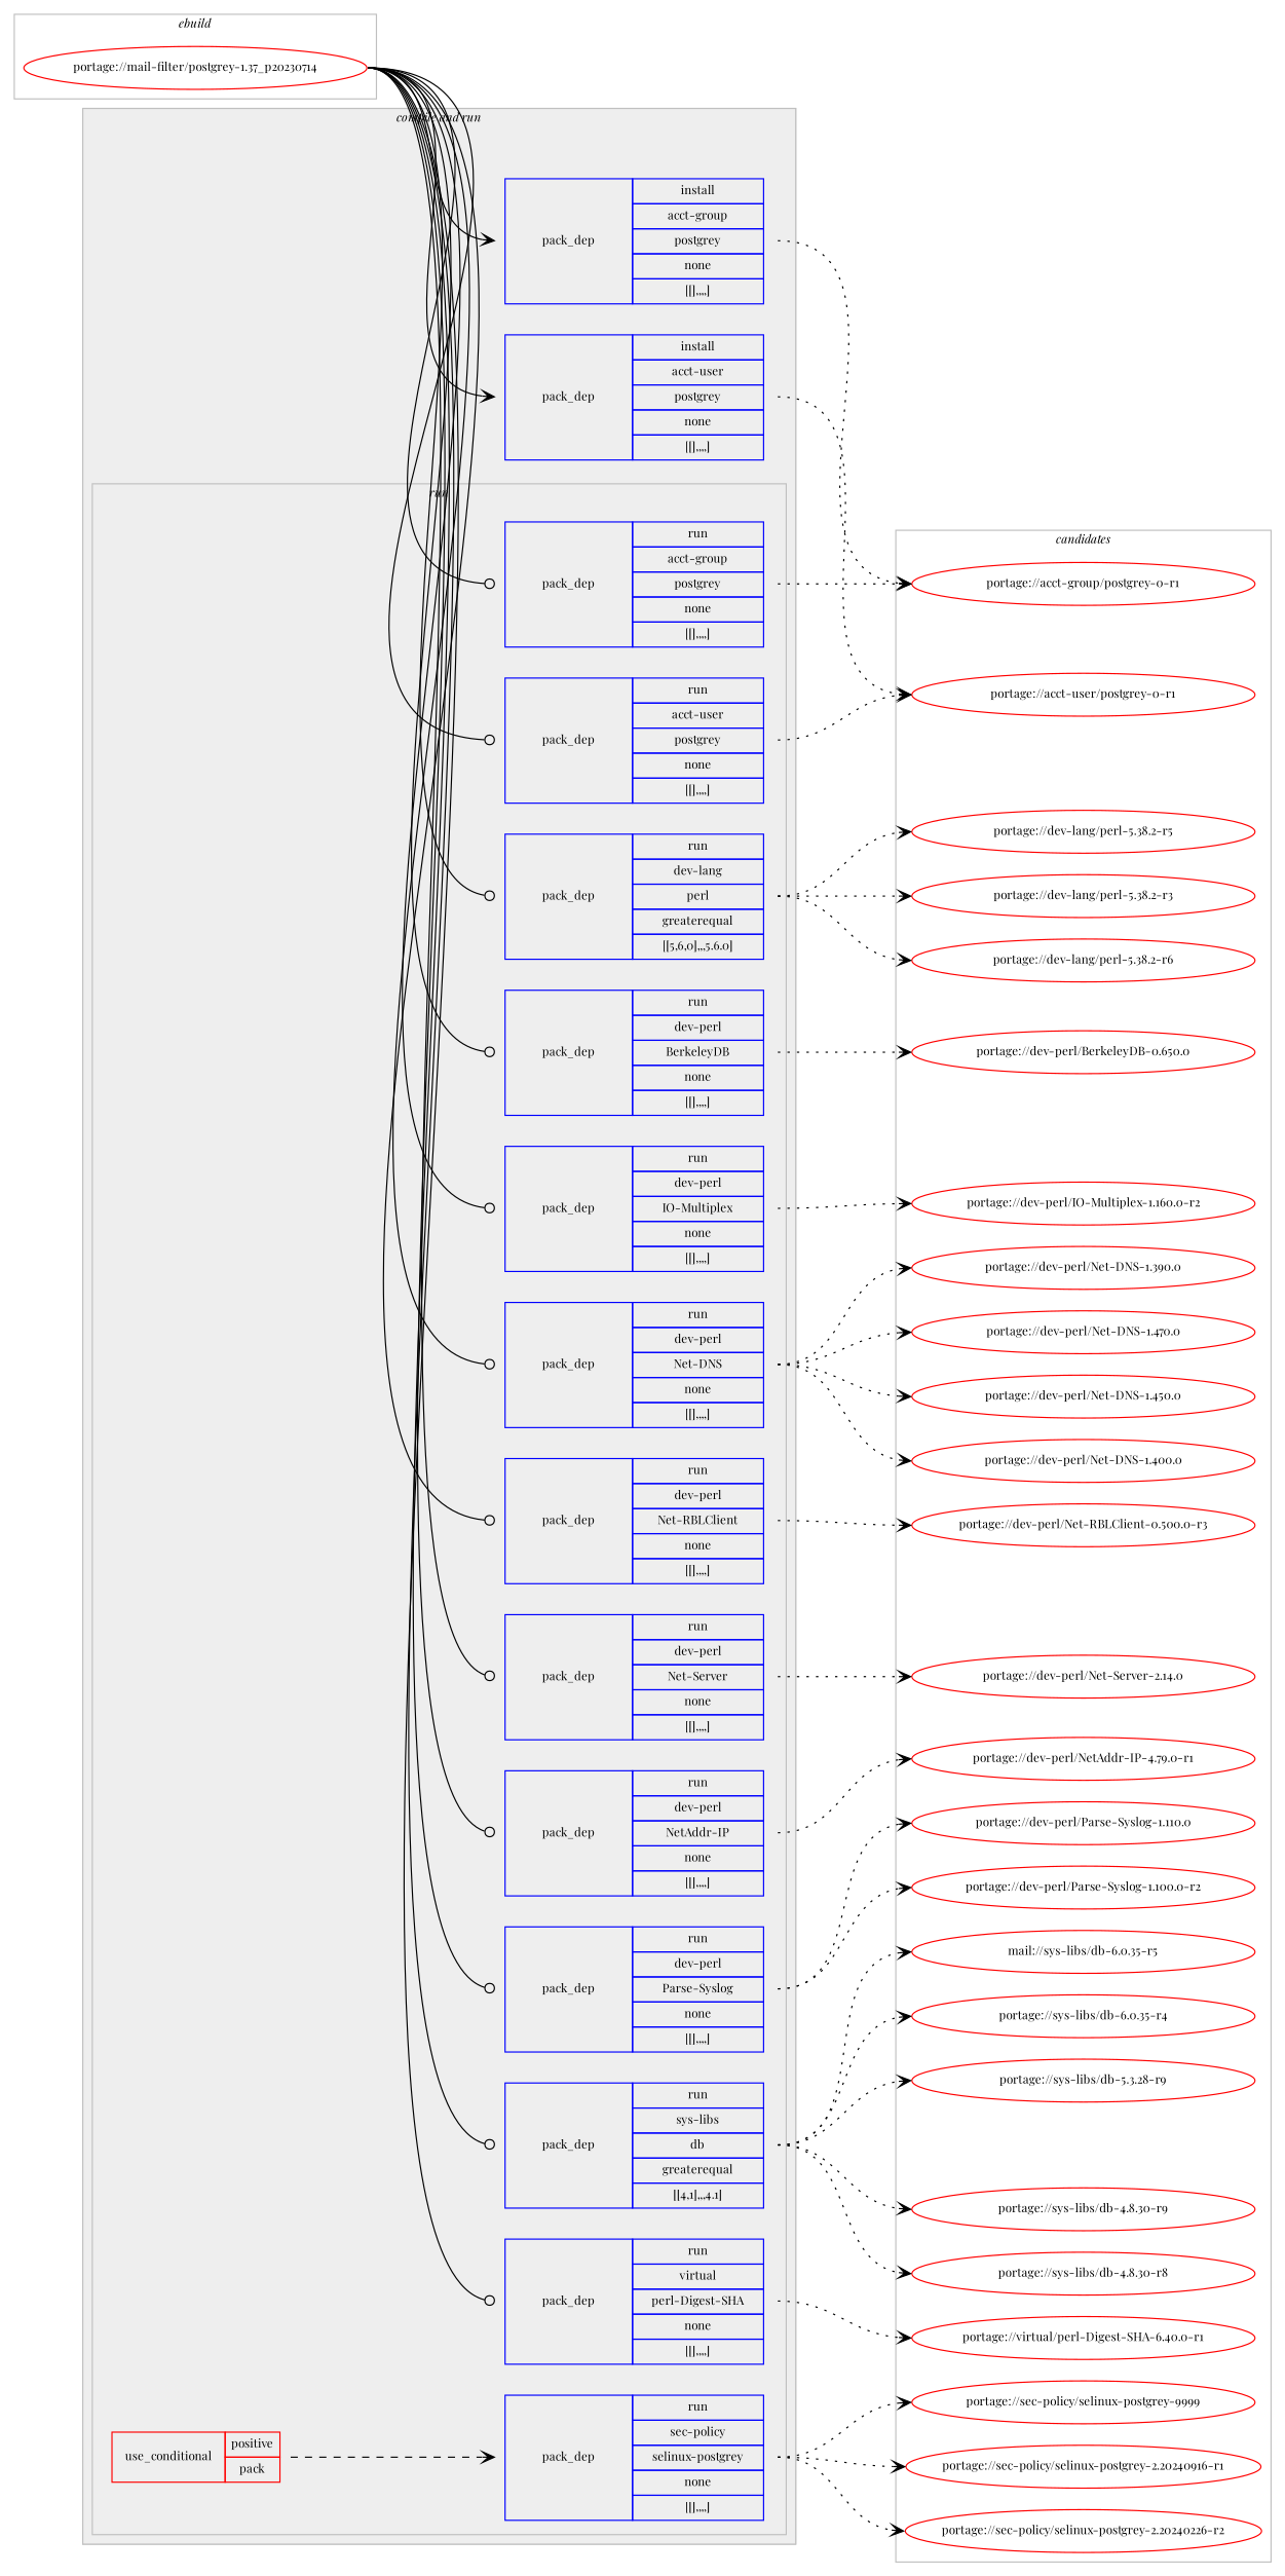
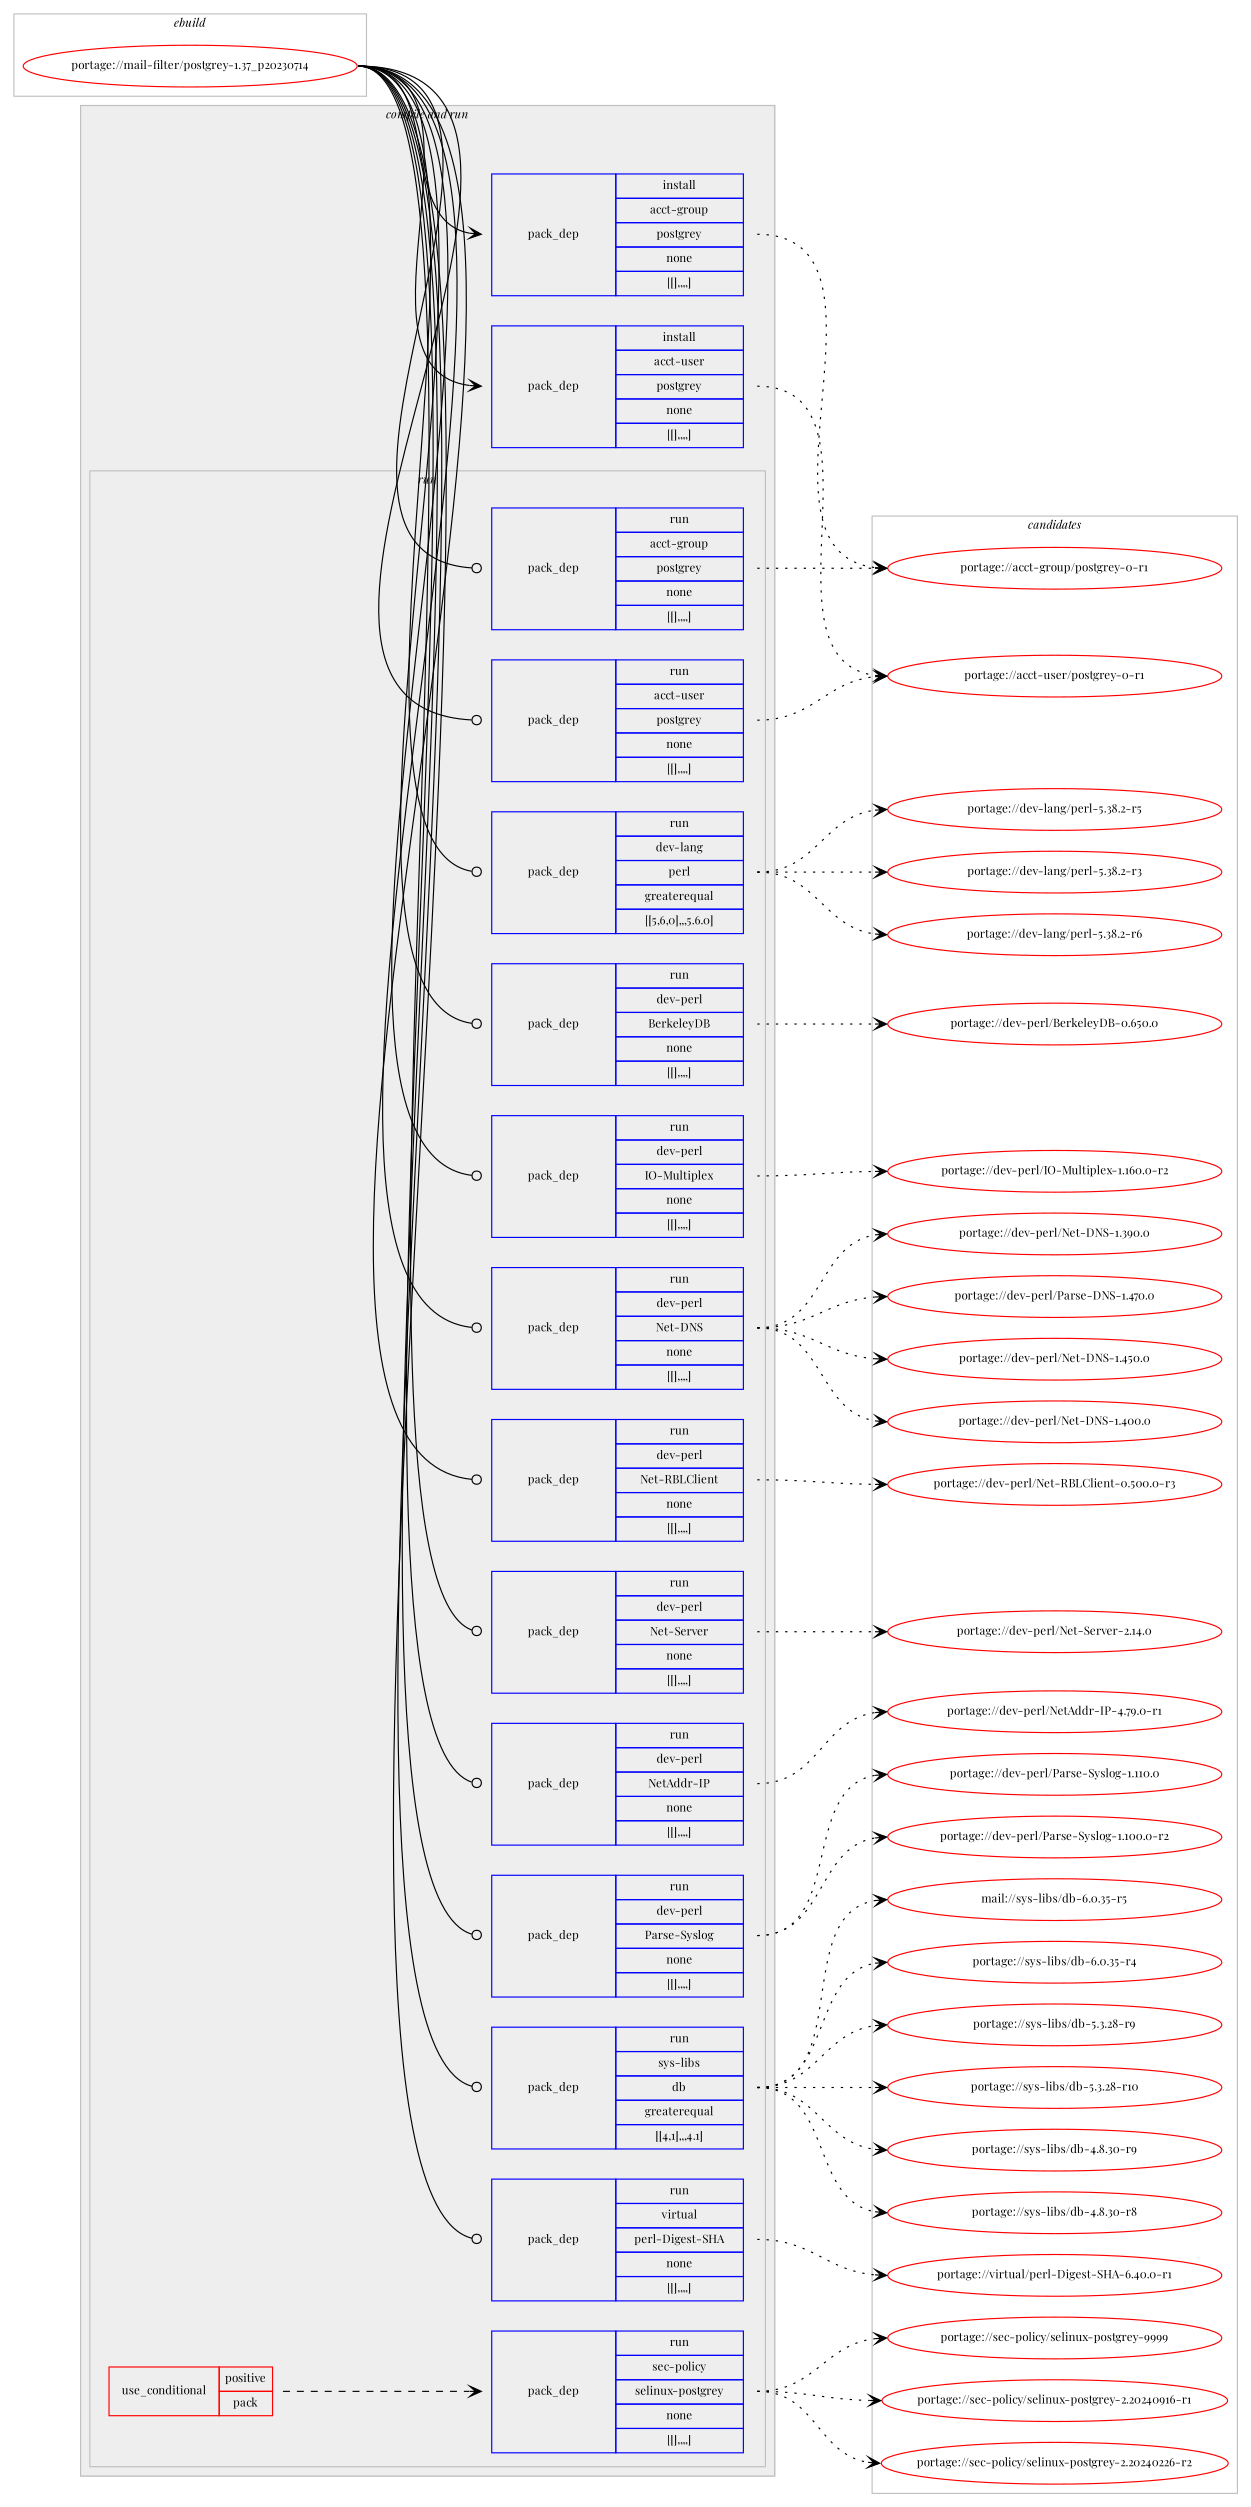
  digraph {
    compound=true
    concentrate=true
    fontname="Playfair Display"
    fontsize=10
    newrank=true
    rankdir=LR
    ranksep=1.5
    node [color=red fontname="Playfair Display" fontsize=10]
    edge [arrowhead=vee fontname="Playfair Display" headport=w style=dotted tailport=e weight=100]
    n1 [label="portage://mail-filter/postgrey-1.37_p20230714" width=4]
    n2 [color=blue label=<<TABLE BORDER="0" CELLBORDER="1" CELLSPACING="0" CELLPADDING="4" WIDTH="220"><TR><TD ROWSPAN="6" CELLPADDING="30">pack_dep</TD></TR><TR><TD WIDTH="110">install</TD></TR><TR><TD>acct-group</TD></TR><TR><TD>postgrey</TD></TR><TR><TD>none</TD></TR><TR><TD>[[],,,,]</TD></TR></TABLE>> shape=none]
    n3 [color=blue label=<<TABLE BORDER="0" CELLBORDER="1" CELLSPACING="0" CELLPADDING="4" WIDTH="220"><TR><TD ROWSPAN="6" CELLPADDING="30">pack_dep</TD></TR><TR><TD WIDTH="110">install</TD></TR><TR><TD>acct-user</TD></TR><TR><TD>postgrey</TD></TR><TR><TD>none</TD></TR><TR><TD>[[],,,,]</TD></TR></TABLE>> shape=none]
    n4 [color=blue label=<<TABLE BORDER="0" CELLBORDER="1" CELLSPACING="0" CELLPADDING="4" WIDTH="220"><TR><TD ROWSPAN="6" CELLPADDING="30">pack_dep</TD></TR><TR><TD WIDTH="110">run</TD></TR><TR><TD>sec-policy</TD></TR><TR><TD>selinux-postgrey</TD></TR><TR><TD>none</TD></TR><TR><TD>[[],,,,]</TD></TR></TABLE>> shape=none]
    n5 [label=<<TABLE BORDER="0" CELLBORDER="1" CELLSPACING="0" CELLPADDING="4"><TR><TD ROWSPAN="3" CELLPADDING="10">use_conditional</TD></TR><TR><TD>positive</TD></TR><TR><TD>pack</TD></TR></TABLE>> shape=none]
    n6 [color=blue label=<<TABLE BORDER="0" CELLBORDER="1" CELLSPACING="0" CELLPADDING="4" WIDTH="220"><TR><TD ROWSPAN="6" CELLPADDING="30">pack_dep</TD></TR><TR><TD WIDTH="110">run</TD></TR><TR><TD>acct-group</TD></TR><TR><TD>postgrey</TD></TR><TR><TD>none</TD></TR><TR><TD>[[],,,,]</TD></TR></TABLE>> shape=none]
    n7 [color=blue label=<<TABLE BORDER="0" CELLBORDER="1" CELLSPACING="0" CELLPADDING="4" WIDTH="220"><TR><TD ROWSPAN="6" CELLPADDING="30">pack_dep</TD></TR><TR><TD WIDTH="110">run</TD></TR><TR><TD>acct-user</TD></TR><TR><TD>postgrey</TD></TR><TR><TD>none</TD></TR><TR><TD>[[],,,,]</TD></TR></TABLE>> shape=none]
    n8 [color=blue label=<<TABLE BORDER="0" CELLBORDER="1" CELLSPACING="0" CELLPADDING="4" WIDTH="220"><TR><TD ROWSPAN="6" CELLPADDING="30">pack_dep</TD></TR><TR><TD WIDTH="110">run</TD></TR><TR><TD>dev-lang</TD></TR><TR><TD>perl</TD></TR><TR><TD>greaterequal</TD></TR><TR><TD>[[5,6,0],,,5.6.0]</TD></TR></TABLE>> shape=none]
    n9 [color=blue label=<<TABLE BORDER="0" CELLBORDER="1" CELLSPACING="0" CELLPADDING="4" WIDTH="220"><TR><TD ROWSPAN="6" CELLPADDING="30">pack_dep</TD></TR><TR><TD WIDTH="110">run</TD></TR><TR><TD>dev-perl</TD></TR><TR><TD>BerkeleyDB</TD></TR><TR><TD>none</TD></TR><TR><TD>[[],,,,]</TD></TR></TABLE>> shape=none]
    n10 [color=blue label=<<TABLE BORDER="0" CELLBORDER="1" CELLSPACING="0" CELLPADDING="4" WIDTH="220"><TR><TD ROWSPAN="6" CELLPADDING="30">pack_dep</TD></TR><TR><TD WIDTH="110">run</TD></TR><TR><TD>dev-perl</TD></TR><TR><TD>IO-Multiplex</TD></TR><TR><TD>none</TD></TR><TR><TD>[[],,,,]</TD></TR></TABLE>> shape=none]
    n11 [color=blue label=<<TABLE BORDER="0" CELLBORDER="1" CELLSPACING="0" CELLPADDING="4" WIDTH="220"><TR><TD ROWSPAN="6" CELLPADDING="30">pack_dep</TD></TR><TR><TD WIDTH="110">run</TD></TR><TR><TD>dev-perl</TD></TR><TR><TD>Net-DNS</TD></TR><TR><TD>none</TD></TR><TR><TD>[[],,,,]</TD></TR></TABLE>> shape=none]
    n12 [color=blue label=<<TABLE BORDER="0" CELLBORDER="1" CELLSPACING="0" CELLPADDING="4" WIDTH="220"><TR><TD ROWSPAN="6" CELLPADDING="30">pack_dep</TD></TR><TR><TD WIDTH="110">run</TD></TR><TR><TD>dev-perl</TD></TR><TR><TD>Net-RBLClient</TD></TR><TR><TD>none</TD></TR><TR><TD>[[],,,,]</TD></TR></TABLE>> shape=none]
    n13 [color=blue label=<<TABLE BORDER="0" CELLBORDER="1" CELLSPACING="0" CELLPADDING="4" WIDTH="220"><TR><TD ROWSPAN="6" CELLPADDING="30">pack_dep</TD></TR><TR><TD WIDTH="110">run</TD></TR><TR><TD>dev-perl</TD></TR><TR><TD>Net-Server</TD></TR><TR><TD>none</TD></TR><TR><TD>[[],,,,]</TD></TR></TABLE>> shape=none]
    n14 [color=blue label=<<TABLE BORDER="0" CELLBORDER="1" CELLSPACING="0" CELLPADDING="4" WIDTH="220"><TR><TD ROWSPAN="6" CELLPADDING="30">pack_dep</TD></TR><TR><TD WIDTH="110">run</TD></TR><TR><TD>dev-perl</TD></TR><TR><TD>NetAddr-IP</TD></TR><TR><TD>none</TD></TR><TR><TD>[[],,,,]</TD></TR></TABLE>> shape=none]
    n15 [color=blue label=<<TABLE BORDER="0" CELLBORDER="1" CELLSPACING="0" CELLPADDING="4" WIDTH="220"><TR><TD ROWSPAN="6" CELLPADDING="30">pack_dep</TD></TR><TR><TD WIDTH="110">run</TD></TR><TR><TD>dev-perl</TD></TR><TR><TD>Parse-Syslog</TD></TR><TR><TD>none</TD></TR><TR><TD>[[],,,,]</TD></TR></TABLE>> shape=none]
    n16 [color=blue label=<<TABLE BORDER="0" CELLBORDER="1" CELLSPACING="0" CELLPADDING="4" WIDTH="220"><TR><TD ROWSPAN="6" CELLPADDING="30">pack_dep</TD></TR><TR><TD WIDTH="110">run</TD></TR><TR><TD>sys-libs</TD></TR><TR><TD>db</TD></TR><TR><TD>greaterequal</TD></TR><TR><TD>[[4,1],,,4.1]</TD></TR></TABLE>> shape=none]
    n17 [color=blue label=<<TABLE BORDER="0" CELLBORDER="1" CELLSPACING="0" CELLPADDING="4" WIDTH="220"><TR><TD ROWSPAN="6" CELLPADDING="30">pack_dep</TD></TR><TR><TD WIDTH="110">run</TD></TR><TR><TD>virtual</TD></TR><TR><TD>perl-Digest-SHA</TD></TR><TR><TD>none</TD></TR><TR><TD>[[],,,,]</TD></TR></TABLE>> shape=none]
    n18 [label="portage://acct-user/postgrey-0-r1" width=4]
    n19 [label="portage://acct-group/postgrey-0-r1" width=4]
    n20 [label="portage://sec-policy/selinux-postgrey-9999" width=4]
    n21 [label="portage://sec-policy/selinux-postgrey-2.20240916-r1" width=4]
    n22 [label="portage://sec-policy/selinux-postgrey-2.20240226-r2" width=4]
    n23 [label="portage://dev-lang/perl-5.38.2-r6" width=4]
    n24 [label="portage://dev-lang/perl-5.38.2-r5" width=4]
    n25 [label="portage://dev-lang/perl-5.38.2-r3" width=4]
    n26 [label="portage://dev-perl/BerkeleyDB-0.650.0" width=4]
    n27 [label="portage://dev-perl/IO-Multiplex-1.160.0-r2" width=4]
-   n28 [label="portage://dev-perl/Net-DNS-1.470.0" width=4]
+   n28 [label="portage://dev-perl/Parse-DNS-1.470.0" width=4]
    n29 [label="portage://dev-perl/Net-DNS-1.450.0" width=4]
    n30 [label="portage://dev-perl/Net-DNS-1.400.0" width=4]
    n31 [label="portage://dev-perl/Net-DNS-1.390.0" width=4]
    n32 [label="portage://dev-perl/Net-RBLClient-0.500.0-r3" width=4]
    n33 [label="portage://dev-perl/NetAddr-IP-4.79.0-r1" width=4]
    n34 [label="portage://dev-perl/Net-Server-2.14.0" width=4]
    n35 [label="portage://dev-perl/Parse-Syslog-1.110.0" width=4]
    n36 [label="portage://dev-perl/Parse-Syslog-1.100.0-r2" width=4]
    n37 [label="mail://sys-libs/db-6.0.35-r5" width=4]
    n38 [label="portage://sys-libs/db-6.0.35-r4" width=4]
    n39 [label="portage://sys-libs/db-5.3.28-r9" width=4]
+   n40 [label="portage://sys-libs/db-5.3.28-r10" width=4]
    n41 [label="portage://sys-libs/db-4.8.30-r9" width=4]
    n42 [label="portage://sys-libs/db-4.8.30-r8" width=4]
    n43 [label="portage://virtual/perl-Digest-SHA-6.40.0-r1" width=4]
    subgraph cluster_1 {
      color=gray
      label=<<i>ebuild</i>>
      n1
    }
    subgraph cluster_2 {
      color=gray
      label=<<i>dependencies</i>>
      subgraph cluster_3 {
        color=gray
        fillcolor="#eeeeee"
        label=<<i>compile</i>>
        style=filled
        subgraph sub_4 {
          color=gray
          fillcolor="#eeeeee"
          label=<<i>compile</i>>
          style=filled
          n2
        }
        subgraph sub_5 {
          color=gray
          fillcolor="#eeeeee"
          label=<<i>compile</i>>
          style=filled
          n3
        }
      }
      subgraph cluster_6 {
        color=gray
        fillcolor="#eeeeee"
        label=<<i>compile and run</i>>
        style=filled
      }
      subgraph cluster_7 {
        color=gray
        fillcolor="#eeeeee"
        label=<<i>run</i>>
        style=filled
        subgraph sub_8 {
          color=gray
          fillcolor="#eeeeee"
          label=<<i>run</i>>
          style=filled
          n5
          subgraph sub_9 {
            color=gray
            fillcolor="#eeeeee"
            label=<<i>run</i>>
            style=filled
            n4
          }
        }
        subgraph sub_10 {
          color=gray
          fillcolor="#eeeeee"
          label=<<i>run</i>>
          style=filled
          n6
        }
        subgraph sub_11 {
          color=gray
          fillcolor="#eeeeee"
          label=<<i>run</i>>
          style=filled
          n7
        }
        subgraph sub_12 {
          color=gray
          fillcolor="#eeeeee"
          label=<<i>run</i>>
          style=filled
          n8
        }
        subgraph sub_13 {
          color=gray
          fillcolor="#eeeeee"
          label=<<i>run</i>>
          style=filled
          n9
        }
        subgraph sub_14 {
          color=gray
          fillcolor="#eeeeee"
          label=<<i>run</i>>
          style=filled
          n10
        }
        subgraph sub_15 {
          color=gray
          fillcolor="#eeeeee"
          label=<<i>run</i>>
          style=filled
          n11
        }
        subgraph sub_16 {
          color=gray
          fillcolor="#eeeeee"
          label=<<i>run</i>>
          style=filled
          n12
        }
        subgraph sub_17 {
          color=gray
          fillcolor="#eeeeee"
          label=<<i>run</i>>
          style=filled
          n13
        }
        subgraph sub_18 {
          color=gray
          fillcolor="#eeeeee"
          label=<<i>run</i>>
          style=filled
          n14
        }
        subgraph sub_19 {
          color=gray
          fillcolor="#eeeeee"
          label=<<i>run</i>>
          style=filled
          n15
        }
        subgraph sub_20 {
          color=gray
          fillcolor="#eeeeee"
          label=<<i>run</i>>
          style=filled
          n16
        }
        subgraph sub_21 {
          color=gray
          fillcolor="#eeeeee"
          label=<<i>run</i>>
          style=filled
          n17
        }
      }
    }
    subgraph cluster_22 {
      color=gray
      label=<<i>candidates</i>>
      rank=same
      subgraph sub_23 {
        color=black
        label=<<i>candidates</i>>
        nodesep=1
        rank=same
        n18
      }
      subgraph sub_24 {
        color=black
        label=<<i>candidates</i>>
        nodesep=1
        rank=same
        n19
      }
      subgraph sub_25 {
        color=black
        label=<<i>candidates</i>>
        nodesep=1
        rank=same
        n20
        n21
        n22
      }
      subgraph sub_26 {
        color=black
        label=<<i>candidates</i>>
        nodesep=1
        rank=same
        n19
      }
      subgraph sub_27 {
        color=black
        label=<<i>candidates</i>>
        nodesep=1
        rank=same
        n18
      }
      subgraph sub_28 {
        color=black
        label=<<i>candidates</i>>
        nodesep=1
        rank=same
        n23
        n24
        n25
      }
      subgraph sub_29 {
        color=black
        label=<<i>candidates</i>>
        nodesep=1
        rank=same
        n26
      }
      subgraph sub_30 {
        color=black
        label=<<i>candidates</i>>
        nodesep=1
        rank=same
        n27
      }
      subgraph sub_31 {
        color=black
        label=<<i>candidates</i>>
        nodesep=1
        rank=same
        n28
        n29
        n30
        n31
      }
      subgraph sub_32 {
        color=black
        label=<<i>candidates</i>>
        nodesep=1
        rank=same
        n32
      }
      subgraph sub_33 {
        color=black
        label=<<i>candidates</i>>
        nodesep=1
        rank=same
        n33
      }
      subgraph sub_34 {
        color=black
        label=<<i>candidates</i>>
        nodesep=1
        rank=same
        n34
      }
      subgraph sub_35 {
        color=black
        label=<<i>candidates</i>>
        nodesep=1
        rank=same
        n35
        n36
      }
      subgraph sub_36 {
        color=black
        label=<<i>candidates</i>>
        nodesep=1
        rank=same
        n37
        n38
        n39
+       n40
        n41
        n42
      }
      subgraph sub_37 {
        color=black
        label=<<i>candidates</i>>
        nodesep=1
        rank=same
        n43
      }
    }
    n1 -> n2 [style=solid weight=20]
    n1 -> n3 [style=solid weight=20]
    n1 -> n6 [arrowhead=odot style=solid weight=20]
    n1 -> n7 [arrowhead=odot style=solid weight=20]
    n1 -> n8 [arrowhead=odot style=solid weight=20]
    n1 -> n9 [arrowhead=odot style=solid weight=20]
    n1 -> n10 [arrowhead=odot style=solid weight=20]
    n1 -> n11 [arrowhead=odot style=solid weight=20]
    n1 -> n12 [arrowhead=odot style=solid weight=20]
    n1 -> n13 [arrowhead=odot style=solid weight=20]
    n1 -> n14 [arrowhead=odot style=solid weight=20]
    n1 -> n15 [arrowhead=odot style=solid weight=20]
    n1 -> n16 [arrowhead=odot style=solid weight=20]
    n1 -> n17 [arrowhead=odot style=solid weight=20]
    n2 -> n19
    n3 -> n18
    n4 -> n20
    n4 -> n21
    n4 -> n22
    n5 -> n4 [style=dashed weight=20]
    n6 -> n19
    n7 -> n18
    n8 -> n23
    n8 -> n24
    n8 -> n25
    n9 -> n26
    n10 -> n27
    n11 -> n28
    n11 -> n29
    n11 -> n30
    n11 -> n31
    n12 -> n32
    n13 -> n34
    n14 -> n33
    n15 -> n35
    n15 -> n36
    n16 -> n37
    n16 -> n38
    n16 -> n39
+   n16 -> n40
    n16 -> n41
    n16 -> n42
    n17 -> n43
  }
